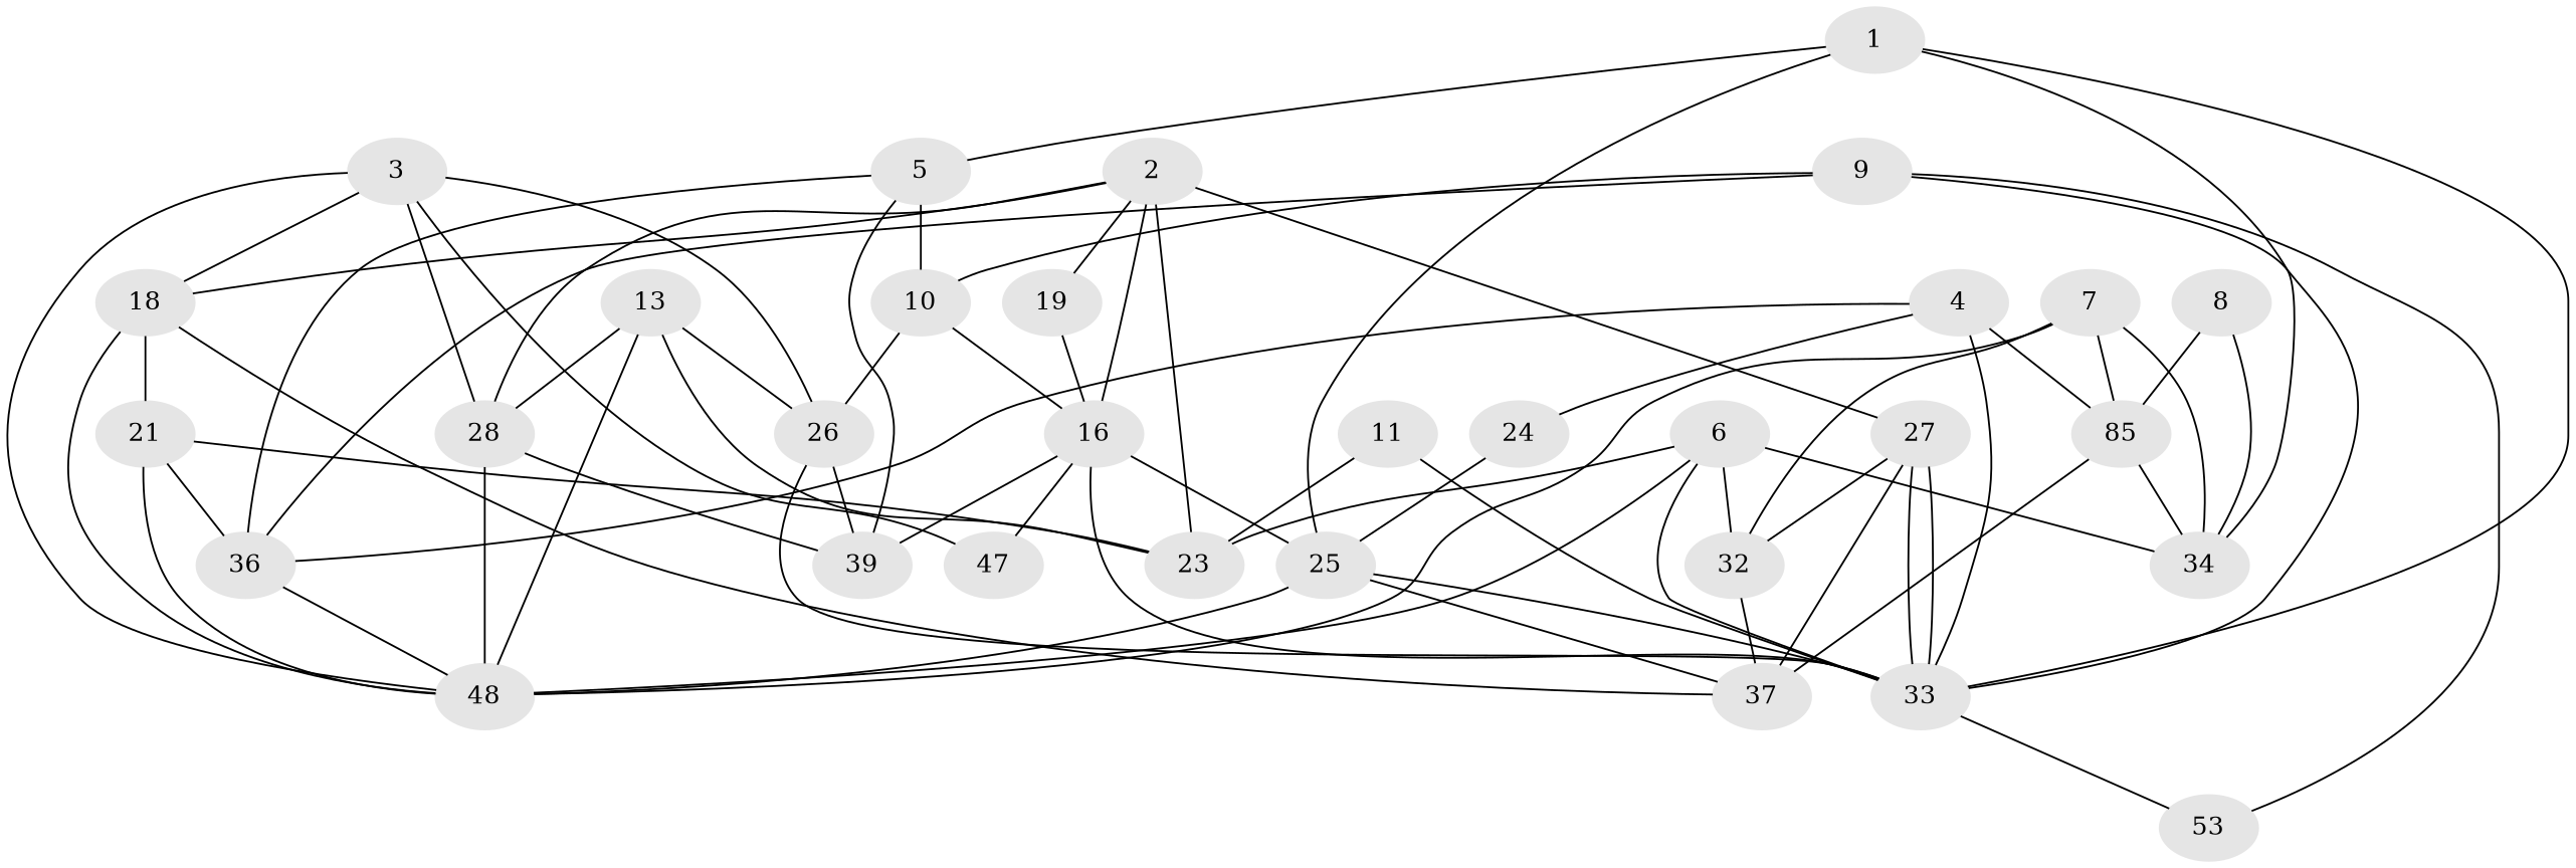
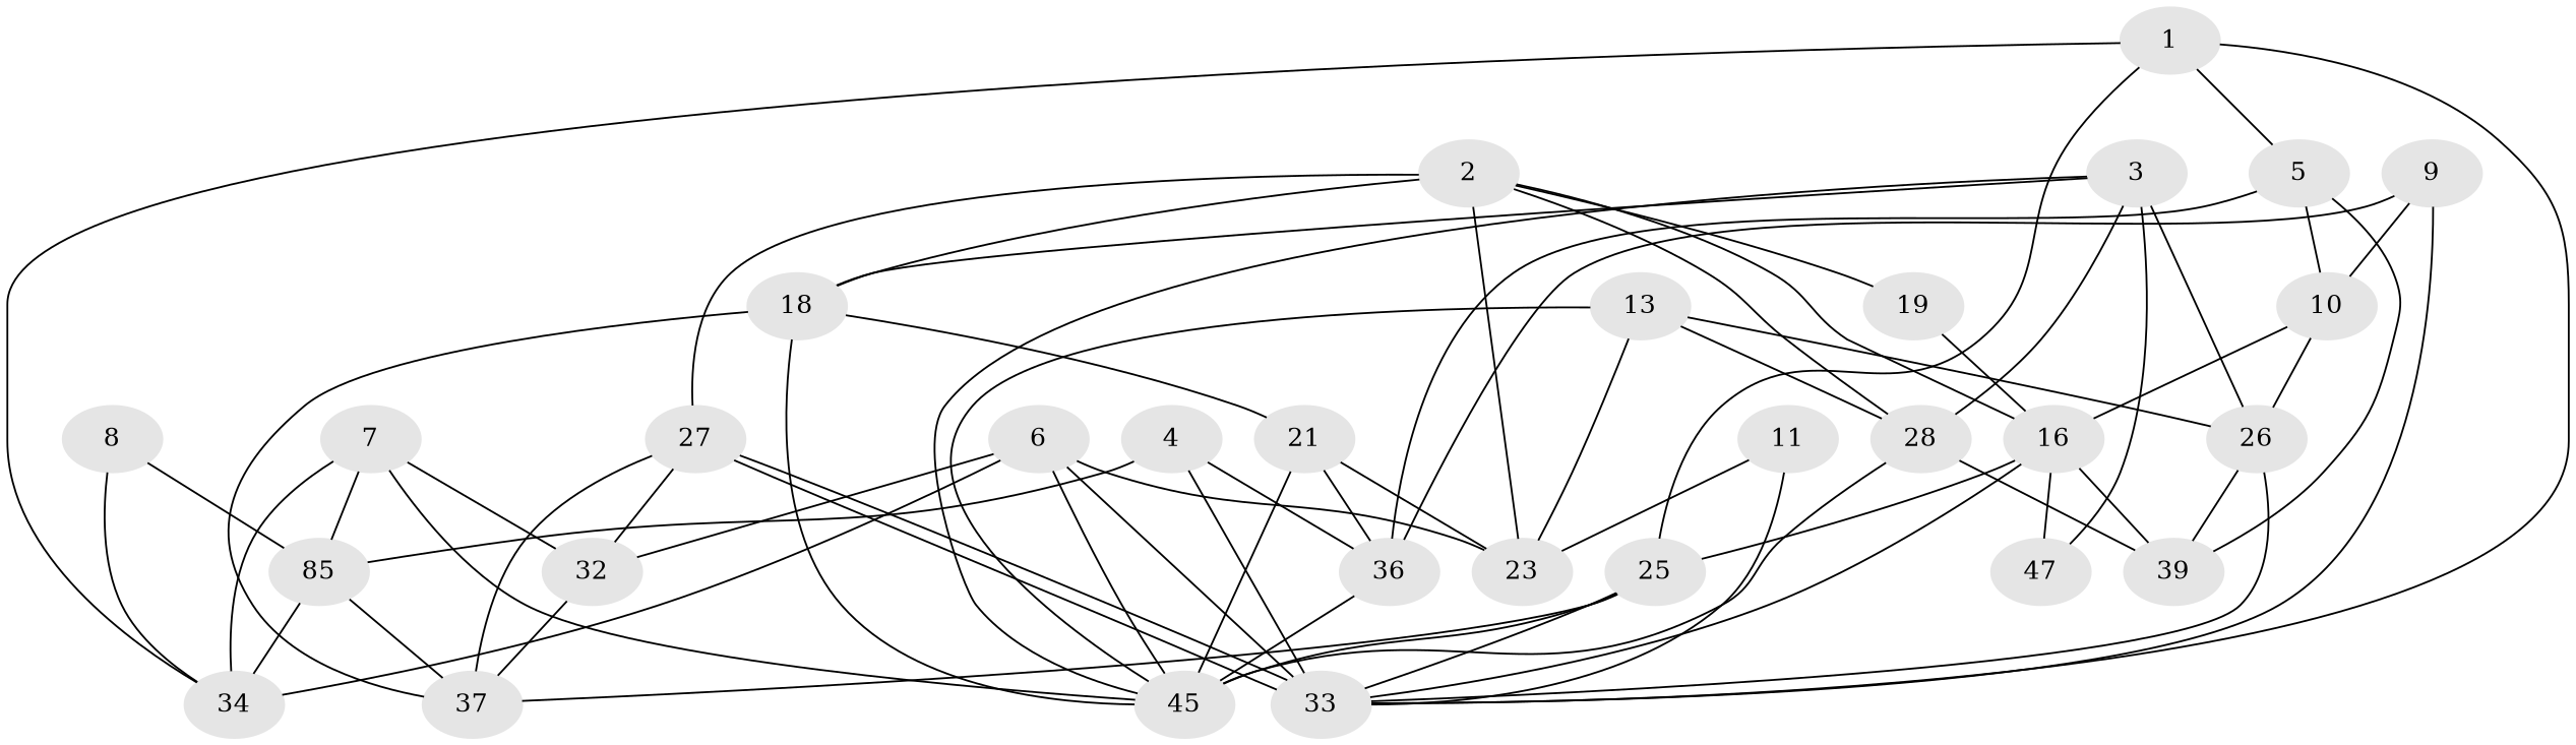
  graph {
    node [color=gray90 style=filled]
    3 [super="+17"]
    28 [super="+40"]
    18 [super="+45"]
    26 [super="+51"]
    n5 [label=47]
-   48 [super="+54"]
+   48 [super="+54" label=45]
    5 [super="+49"]
    1
    25 [super="+52"]
    33 [super="+35"]
    34 [super="+47"]
    36
    10 [super="+20"]
    39
    37 [super="+42"]
-   53
    2 [super="+44"]
    n18 [label=19]
    16 [super="+22"]
    23 [super="+41"]
    27 [super="+50"]
-   24 [super="+38"]
    32
    21 [super="+43"]
    4 [super="+12"]
    n26 [label=85 super="+31"]
    6 [super="+29"]
    7
    8
    9 [super="+19"]
    11
    13 [super="+30"]
    3 -- 28
    3 -- 18
    3 -- 26 [weight=2]
    3 -- n5
    3 -- 48
    28 -- 48 [weight=2]
    28 -- 39
    18 -- 48
    18 -- 37
    18 -- 21
    26 -- 33
    26 -- 39
    5 -- 36
    5 -- 10 [weight=2]
    5 -- 39
    1 -- 5
    1 -- 25
    1 -- 33
    1 -- 34
    25 -- 48
    25 -- 33
    25 -- 37
-   33 -- 53
    36 -- 48
    10 -- 26
    10 -- 16
    2 -- 28
    2 -- 18
    2 -- n18
    2 -- 16
    2 -- 23 [weight=2]
    2 -- 27
    n18 -- 16
    16 -- n5
    16 -- 25
    16 -- 33
    16 -- 39
    27 -- 33 [weight=2]
    27 -- 33
    27 -- 37
    27 -- 32
-   24 -- 25
    32 -- 37
    21 -- 48
    21 -- 36
    21 -- 23
    4 -- 33 [weight=2]
    4 -- 36
-   4 -- 24
    4 -- n26 [weight=2]
    n26 -- 34 [weight=2]
    n26 -- 37 [weight=2]
    6 -- 48
    6 -- 33
    6 -- 34
    6 -- 23
    6 -- 32
    7 -- 48
    7 -- 34
    7 -- 32
    7 -- n26
    8 -- 34
    8 -- n26
    9 -- 33
    9 -- 36
    9 -- 10
-   9 -- 53
    11 -- 33
    11 -- 23
    13 -- 28
    13 -- 26
    13 -- 48
    13 -- 23
  }
